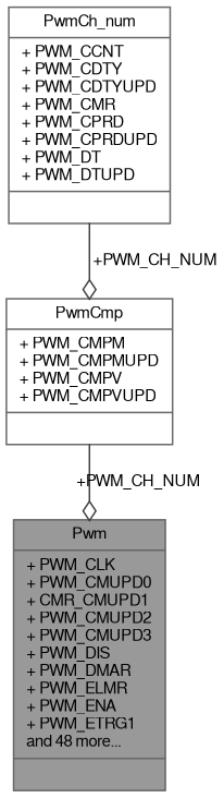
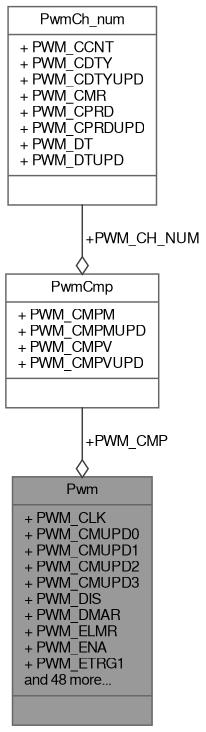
  digraph {
    node [color=gray40 fillcolor=white fontname=FreeSans fontsize=10 shape=record style=filled]
    edge [arrowhead=odiamond color=grey25 fontname=FreeSans fontsize=10 labelfontname=FreeSans labelfontsize=10 style=solid]
-   n1 [fillcolor=grey60 fontcolor=black height=0.2 label="{Pwm\n|+ PWM_CLK\l+ PWM_CMUPD0\l+ CMR_CMUPD1\l+ PWM_CMUPD2\l+ PWM_CMUPD3\l+ PWM_DIS\l+ PWM_DMAR\l+ PWM_ELMR\l+ PWM_ENA\l+ PWM_ETRG1\land 48 more...\l|}" width=0.4]
+   n1 [fillcolor=grey60 fontcolor=black height=0.2 label="{Pwm\n|+ PWM_CLK\l+ PWM_CMUPD0\l+ PWM_CMUPD1\l+ PWM_CMUPD2\l+ PWM_CMUPD3\l+ PWM_DIS\l+ PWM_DMAR\l+ PWM_ELMR\l+ PWM_ENA\l+ PWM_ETRG1\land 48 more...\l|}" width=0.4]
    n2 [height=0.2 label="{PwmCmp\n|+ PWM_CMPM\l+ PWM_CMPMUPD\l+ PWM_CMPV\l+ PWM_CMPVUPD\l|}" width=0.4]
    n3 [height=0.2 label="{PwmCh_num\n|+ PWM_CCNT\l+ PWM_CDTY\l+ PWM_CDTYUPD\l+ PWM_CMR\l+ PWM_CPRD\l+ PWM_CPRDUPD\l+ PWM_DT\l+ PWM_DTUPD\l|}" width=0.4]
-   n2 -> n1 [label=" +PWM_CH_NUM"]
+   n2 -> n1 [label=" +PWM_CMP"]
    n3 -> n2 [label=" +PWM_CH_NUM"]
  }
